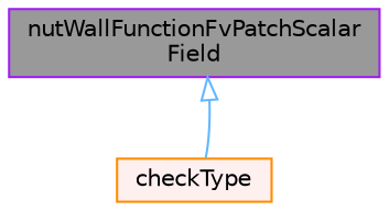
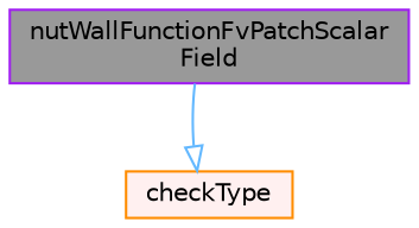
  digraph {
    rankdir=TB
    node [fontname=Helvetica fontsize=10 shape=box style=filled]
    n1 [color=purple fillcolor=grey60 fontcolor=black height=0.2 label="nutWallFunctionFvPatchScalar\lField" width=0.4]
    n2 [color=darkorange fillcolor="#FFF0F0" height=0.2 label=checkType width=0.4]
-   n2 -> n1 [color=steelblue1 fontname=Helvetica fontsize=10 labelfontname=Helvetica labelfontsize=10 style=solid arrowhead=onormal]
+   n1 -> n2 [color=steelblue1 fontname=Helvetica fontsize=10 labelfontname=Helvetica labelfontsize=10 style=solid arrowhead=onormal]
  }
